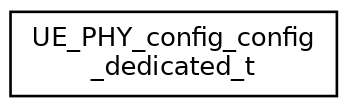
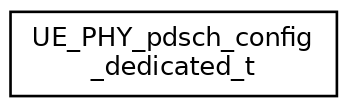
  digraph {
    rankdir=LR
-   n1 [color=black fillcolor=white fontname=Helvetica fontsize=10 height=0.2 label="UE_PHY_config_config\l_dedicated_t" shape=record style=filled width=0.4]
+   n1 [color=black fillcolor=white fontname=Helvetica fontsize=10 height=0.2 label="UE_PHY_pdsch_config\l_dedicated_t" shape=record style=filled width=0.4]
  }
